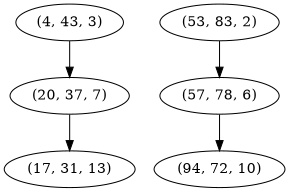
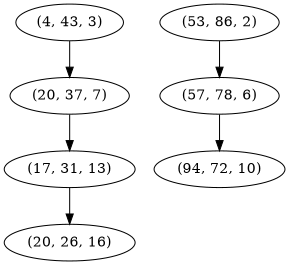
  digraph {
    n1 [label="(20, 37, 7)"]
    "(4, 43, 3)"
-   "(53, 83, 2)"
+   "(53, 83, 2)" [label="(53, 86, 2)"]
    "(57, 78, 6)"
    "(17, 31, 13)"
+   "(20, 26, 16)"
    n7 [label="(94, 72, 10)"]
    n1 -> "(17, 31, 13)"
    "(4, 43, 3)" -> n1
    "(53, 83, 2)" -> "(57, 78, 6)"
    "(57, 78, 6)" -> n7
+   "(17, 31, 13)" -> "(20, 26, 16)"
  }
